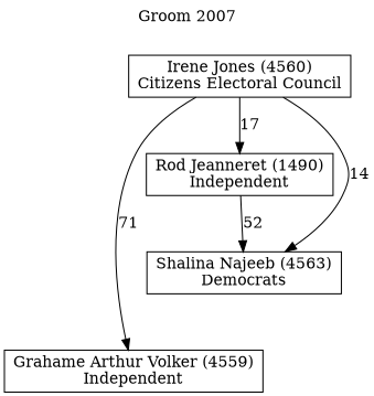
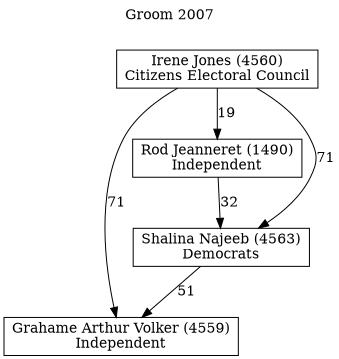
  digraph {
    label="Groom 2007"
    labelloc=t
    mclimit=10
    node [shape=box]
    n1 [label="Grahame Arthur Volker (4559)\nIndependent"]
    n2 [label="Irene Jones (4560)\nCitizens Electoral Council"]
    n3 [label="Rod Jeanneret (1490)\nIndependent"]
    n4 [label="Shalina Najeeb (4563)\nDemocrats"]
    n2 -> n1 [label=71]
-   n2 -> n3 [label=17]
-   n2 -> n4 [label=14]
-   n3 -> n4 [label=52]
+   n2 -> n3 [label=19]
+   n2 -> n4 [label=71]
+   n3 -> n4 [label=32]
+   n4 -> n1 [label=51]
  }
